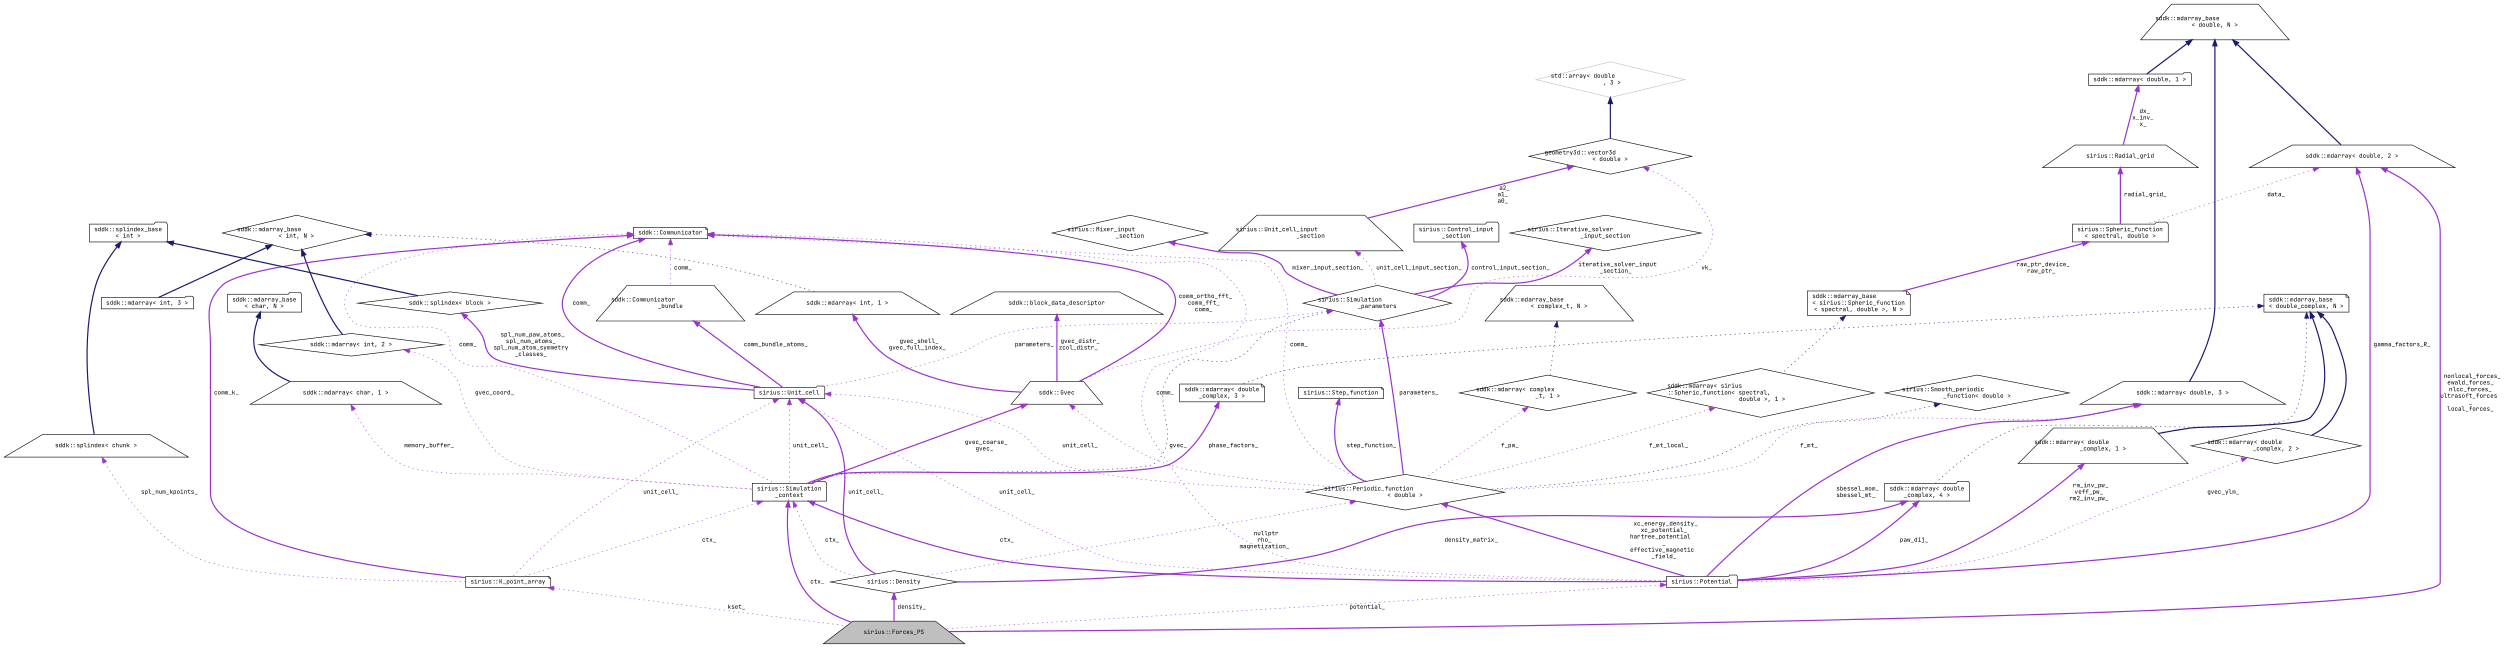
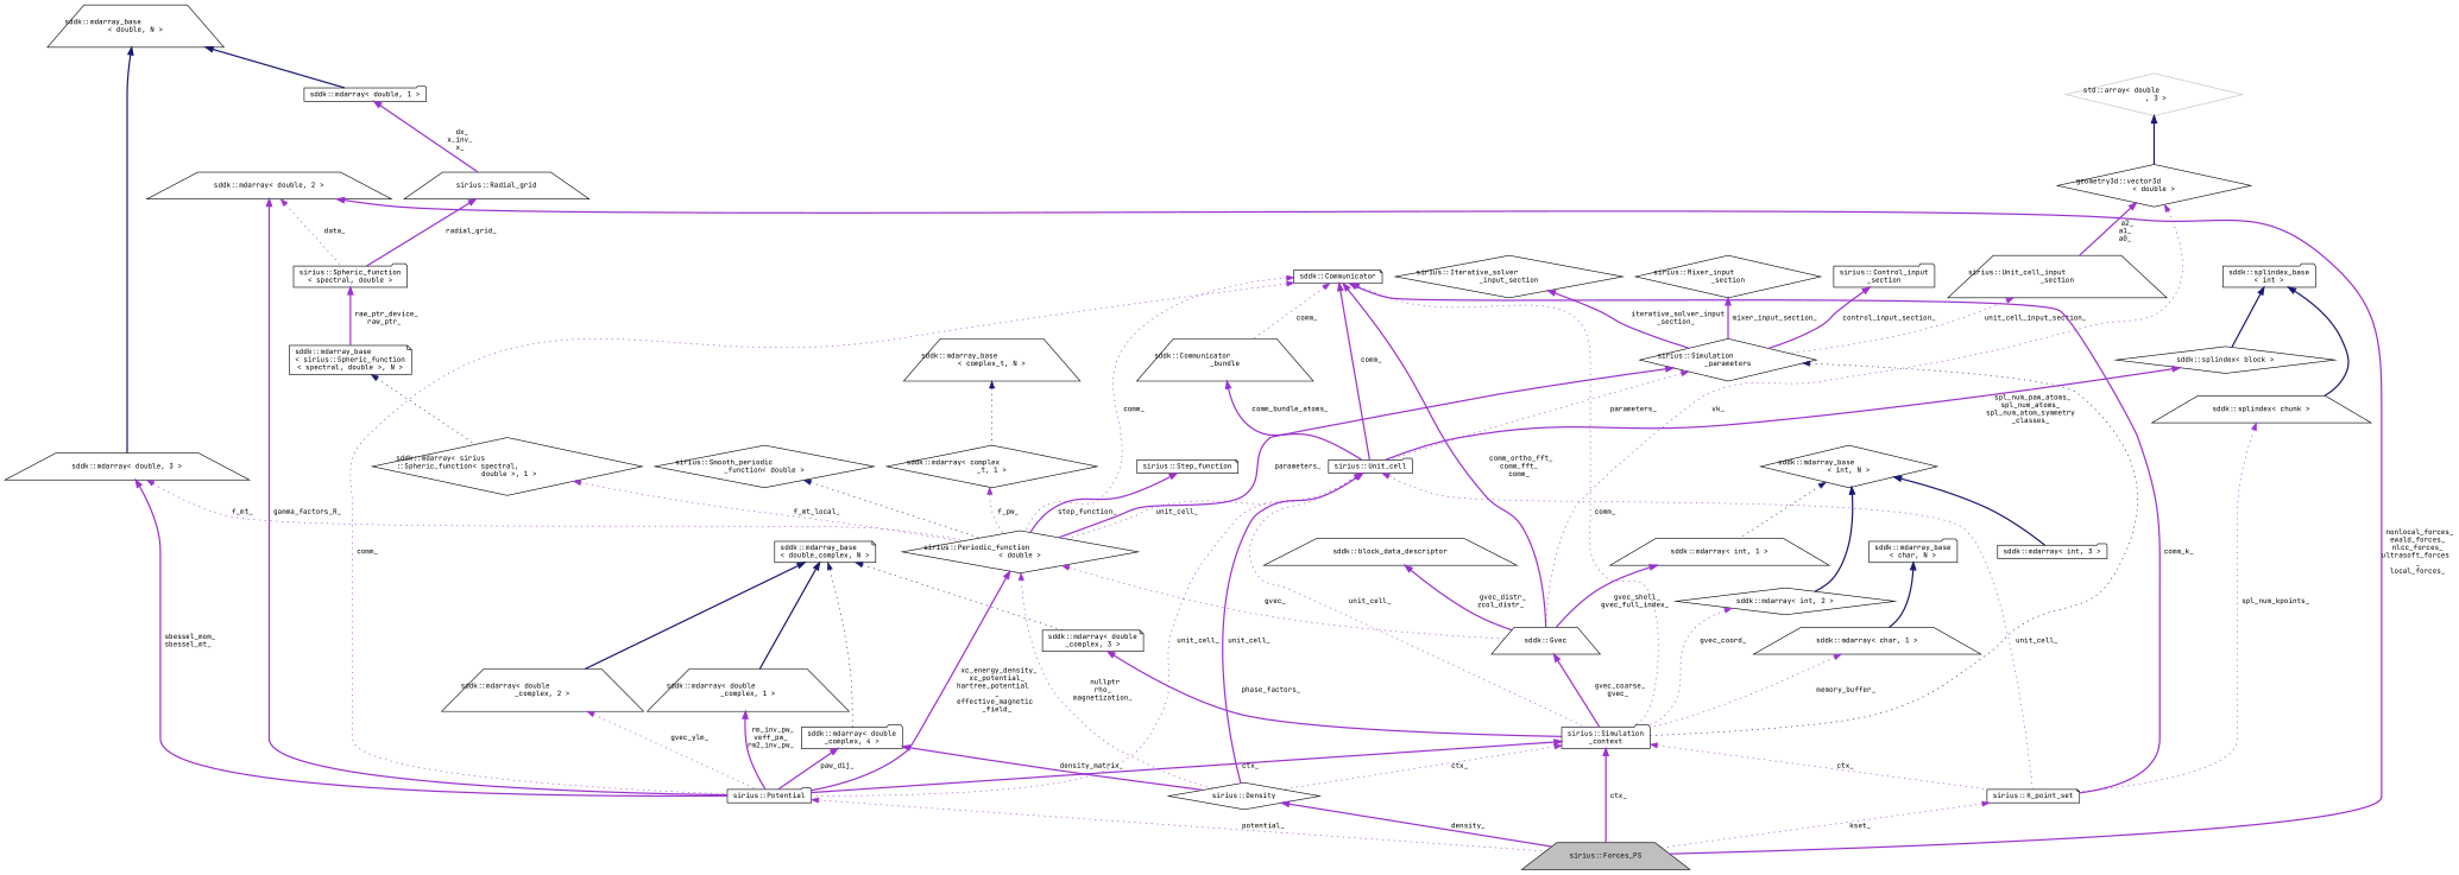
  digraph {
    fontname="JetBrains Mono"
    rankdir=TB
    node [color=black fillcolor=white fontname="JetBrains Mono" fontsize=10 shape=trapezium style=filled]
    edge [color=darkorchid3 dir=back fontname="JetBrains Mono" fontsize=10 labelfontname=Helvetica labelfontsize=10 style=bold]
    n1 [fillcolor=grey75 fontcolor=black height=0.2 label="sirius::Forces_PS" width=0.4]
    n2 [height=0.2 label="sirius::Simulation\l_context" shape=folder width=0.4]
-   n3 [height=0.2 label="sirius::K_point_array" shape=note width=0.4]
+   n3 [height=0.2 label="sirius::K_point_set" shape=note width=0.4]
    n4 [height=0.2 label="sirius::Density" shape=diamond width=0.4]
    n5 [height=0.2 label="sirius::Potential" shape=folder width=0.4]
    n6 [height=0.2 label="sirius::Simulation\l_parameters" shape=diamond width=0.4]
    n7 [height=0.2 label="sirius::Unit_cell" shape=folder width=0.4]
    n8 [height=0.2 label="sirius::Periodic_function\l\< double \>" shape=diamond width=0.4]
    n9 [height=0.2 label="sirius::Iterative_solver\l_input_section" shape=diamond width=0.4]
    n10 [height=0.2 label="sirius::Unit_cell_input\l_section" width=0.4]
    n11 [height=0.2 label="geometry3d::vector3d\l\< double \>" shape=diamond width=0.4]
    n12 [height=0.2 label="sddk::Gvec" width=0.4]
    n13 [color=grey75 height=0.2 label="std::array\< double\l , 3 \>" shape=diamond width=0.4]
    n14 [height=0.2 label="sirius::Mixer_input\l_section" shape=diamond width=0.4]
    n15 [height=0.2 label="sirius::Control_input\l_section" shape=folder width=0.4]
    n16 [height=0.2 label="sddk::mdarray\< int, 2 \>" shape=diamond width=0.4]
    n17 [height=0.2 label="sddk::mdarray_base\l\< int, N \>" shape=diamond width=0.4]
    n18 [height=0.2 label="sddk::mdarray\< int, 3 \>" shape=folder width=0.4]
    n19 [height=0.2 label="sddk::mdarray\< int, 1 \>" width=0.4]
    n20 [height=0.2 label="sddk::mdarray\< char, 1 \>" width=0.4]
    n21 [height=0.2 label="sddk::mdarray_base\l\< char, N \>" shape=folder width=0.4]
    n22 [height=0.2 label="sddk::mdarray\< double\l_complex, 3 \>" shape=note width=0.4]
    n23 [height=0.2 label="sddk::mdarray_base\l\< double_complex, N \>" shape=note width=0.4]
    n24 [height=0.2 label="sddk::mdarray\< double\l_complex, 4 \>" shape=folder width=0.4]
    n25 [height=0.2 label="sddk::mdarray\< double\l_complex, 1 \>" width=0.4]
-   n26 [height=0.2 label="sddk::mdarray\< double\l_complex, 2 \>" shape=diamond width=0.4]
+   n26 [height=0.2 label="sddk::mdarray\< double\l_complex, 2 \>" width=0.4]
    n27 [height=0.2 label="sddk::Communicator" shape=note width=0.4]
    n28 [height=0.2 label="sddk::Communicator\l_bundle" width=0.4]
    n29 [height=0.2 label="sddk::mdarray\< double, 1 \>" shape=folder width=0.4]
    n30 [height=0.2 label="sirius::Radial_grid" width=0.4]
    n31 [height=0.2 label="sirius::Spheric_function\l\< spectral, double \>" shape=folder width=0.4]
    n32 [height=0.2 label="sddk::mdarray_base\l\< double, N \>" width=0.4]
    n33 [height=0.2 label="sddk::mdarray\< double, 2 \>" width=0.4]
    n34 [height=0.2 label="sddk::mdarray\< double, 3 \>" width=0.4]
    n35 [height=0.2 label="sddk::block_data_descriptor" width=0.4]
    n36 [height=0.2 label="sddk::splindex\< block \>" shape=diamond width=0.4]
    n37 [height=0.2 label="sddk::splindex_base\l\< int \>" shape=folder width=0.4]
    n38 [height=0.2 label="sddk::splindex\< chunk \>" width=0.4]
    n39 [height=0.2 label="sirius::Smooth_periodic\l_function\< double \>" shape=diamond width=0.4]
    n40 [height=0.2 label="sirius::Step_function" shape=note width=0.4]
    n41 [height=0.2 label="sddk::mdarray\< complex\l_t, 1 \>" shape=diamond width=0.4]
    n42 [height=0.2 label="sddk::mdarray_base\l\< complex_t, N \>" width=0.4]
    n43 [height=0.2 label="sddk::mdarray\< sirius\l::Spheric_function\< spectral,\l double \>, 1 \>" shape=diamond width=0.4]
    n44 [height=0.2 label="sddk::mdarray_base\l\< sirius::Spheric_function\l\< spectral, double \>, N \>" shape=note width=0.4]
    n2 -> n1 [label=" ctx_"]
    n2 -> n3 [label=" ctx_" style=dotted]
    n2 -> n4 [label=" ctx_" style=dotted]
    n2 -> n5 [label=" ctx_"]
    n3 -> n1 [label=" kset_" style=dotted]
    n4 -> n1 [label=" density_"]
    n5 -> n1 [label=" potential_" style=dotted]
    n6 -> n2 [color=midnightblue style=dotted]
    n6 -> n7 [label=" parameters_" style=dotted]
    n6 -> n8 [label=" parameters_"]
    n7 -> n2 [label=" unit_cell_" style=dotted]
    n7 -> n3 [label=" unit_cell_" style=dotted]
    n7 -> n4 [label=" unit_cell_"]
    n7 -> n5 [label=" unit_cell_" style=dotted]
    n7 -> n8 [label=" unit_cell_" style=dotted]
    n8 -> n4 [label=" nullptr\nrho_\nmagnetization_" style=dotted]
    n8 -> n5 [label=" xc_energy_density_\nxc_potential_\nhartree_potential\l_\neffective_magnetic\l_field_"]
    n9 -> n6 [label=" iterative_solver_input\l_section_"]
    n10 -> n6 [label=" unit_cell_input_section_" style=dotted]
    n11 -> n10 [label=" a2_\na1_\na0_"]
    n11 -> n12 [label=" vk_" style=dotted]
    n12 -> n2 [label=" gvec_coarse_\ngvec_"]
-   n12 -> n8 [label=" gvec_" style=dotted]
+   n8 -> n12 [label=" gvec_" style=dotted]
    n13 -> n11 [color=midnightblue]
    n14 -> n6 [label=" mixer_input_section_"]
    n15 -> n6 [label=" control_input_section_"]
    n16 -> n2 [label=" gvec_coord_" style=dotted]
    n17 -> n16 [color=midnightblue]
    n17 -> n18 [color=midnightblue]
    n17 -> n19 [color=midnightblue style=dotted]
    n19 -> n12 [label=" gvec_shell_\ngvec_full_index_"]
    n20 -> n2 [label=" memory_buffer_" style=dotted]
    n21 -> n20 [color=midnightblue]
    n22 -> n2 [label=" phase_factors_"]
    n23 -> n22 [color=midnightblue style=dotted]
    n23 -> n24 [color=midnightblue style=dotted]
    n23 -> n25 [color=midnightblue]
    n23 -> n26 [color=midnightblue]
    n24 -> n4 [label=" density_matrix_"]
    n24 -> n5 [label=" paw_dij_"]
    n25 -> n5 [label=" rm_inv_pw_\nveff_pw_\nrm2_inv_pw_"]
    n26 -> n5 [label=" gvec_ylm_" style=dotted]
    n27 -> n2 [label=" comm_" style=dotted]
    n27 -> n3 [label=" comm_k_"]
    n27 -> n5 [label=" comm_" style=dotted]
    n27 -> n7 [label=" comm_"]
    n27 -> n8 [label=" comm_" style=dotted]
    n27 -> n12 [label=" comm_ortho_fft_\ncomm_fft_\ncomm_"]
    n27 -> n28 [label=" comm_" style=dotted]
    n28 -> n7 [label=" comm_bundle_atoms_"]
    n29 -> n30 [label=" dx_\nx_inv_\nx_"]
    n30 -> n31 [label=" radial_grid_"]
    n31 -> n44 [label=" raw_ptr_device_\nraw_ptr_"]
    n32 -> n29 [color=midnightblue]
-   n32 -> n33 [color=midnightblue]
    n32 -> n34 [color=midnightblue]
    n33 -> n1 [label=" nonlocal_forces_\newald_forces_\nnlcc_forces_\nultrasoft_forces\l_\nlocal_forces_"]
    n33 -> n5 [label=" gamma_factors_R_"]
    n33 -> n31 [label=" data_" style=dotted]
    n34 -> n5 [label=" sbessel_mom_\nsbessel_mt_"]
    n34 -> n8 [label=" f_mt_" style=dotted]
    n35 -> n12 [label=" gvec_distr_\nzcol_distr_"]
    n36 -> n7 [label=" spl_num_paw_atoms_\nspl_num_atoms_\nspl_num_atom_symmetry\l_classes_"]
    n37 -> n36 [color=midnightblue]
    n37 -> n38 [color=midnightblue]
    n38 -> n3 [label=" spl_num_kpoints_" style=dotted]
    n39 -> n8 [color=midnightblue style=dotted]
    n40 -> n8 [label=" step_function_"]
    n41 -> n8 [label=" f_pw_" style=dotted]
    n42 -> n41 [color=midnightblue style=dotted]
    n43 -> n8 [label=" f_mt_local_" style=dotted]
    n44 -> n43 [color=midnightblue style=dotted]
  }
